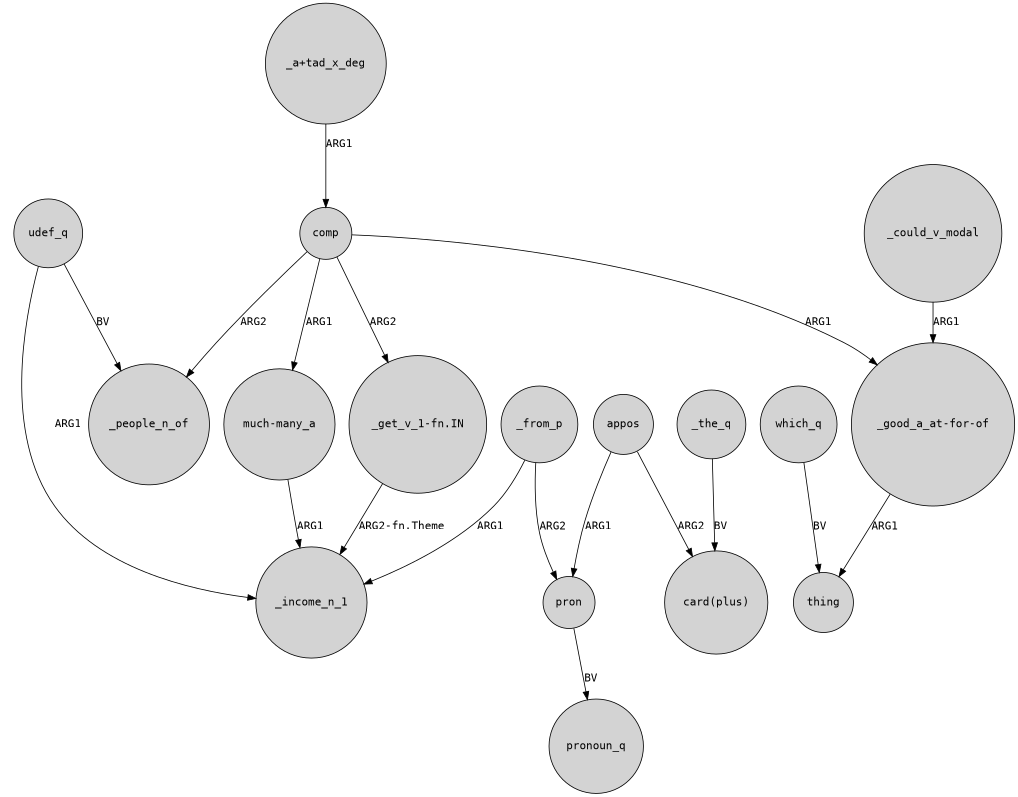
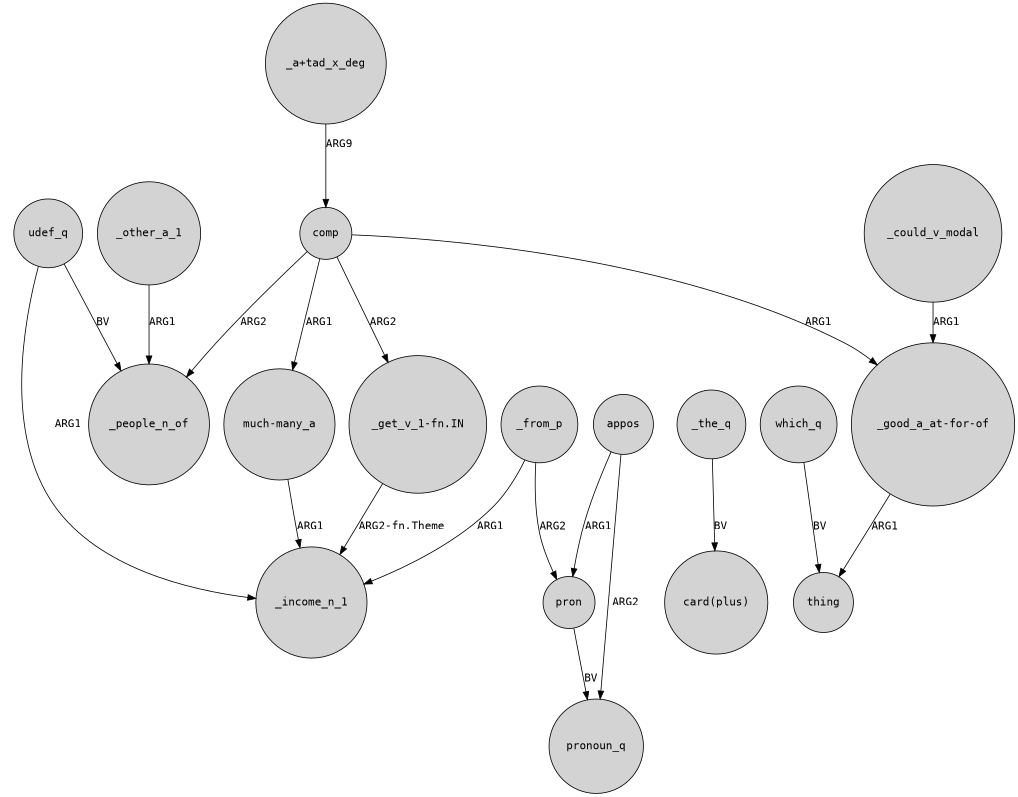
  digraph {
    fontname="DejaVu Sans Mono"
    node [fontname="DejaVu Sans Mono" shape=circle style=filled]
    edge [fontname="DejaVu Sans Mono"]
    comp
    "_get_v_1-fn.IN"
    "_good_a_at-for-of"
    _people_n_of
    "much-many_a"
    _income_n_1
    thing
+   _other_a_1
    _from_p
    pron
    pronoun_q
    udef_q
    appos
    "card(plus)"
    "_a+tad_x_deg"
    _the_q
    _could_v_modal
    which_q
    comp -> "_get_v_1-fn.IN" [label=ARG2]
    comp -> "_good_a_at-for-of" [label=ARG1]
    comp -> _people_n_of [label=ARG2]
    comp -> "much-many_a" [label=ARG1]
    "_get_v_1-fn.IN" -> _income_n_1 [label="ARG2-fn.Theme"]
    "_good_a_at-for-of" -> thing [label=ARG1]
    "much-many_a" -> _income_n_1 [label=ARG1]
+   _other_a_1 -> _people_n_of [label=ARG1]
    _from_p -> _income_n_1 [label=ARG1]
    _from_p -> pron [label=ARG2]
    pron -> pronoun_q [label=BV]
    udef_q -> _people_n_of [label=BV]
    udef_q -> _income_n_1 [label=ARG1]
    appos -> pron [label=ARG1]
-   appos -> "card(plus)" [label=ARG2]
-   "_a+tad_x_deg" -> comp [label=ARG1]
+   appos -> pronoun_q [label=ARG2]
+   "_a+tad_x_deg" -> comp [label=ARG9]
    _the_q -> "card(plus)" [label=BV]
    _could_v_modal -> "_good_a_at-for-of" [label=ARG1]
    which_q -> thing [label=BV]
  }
